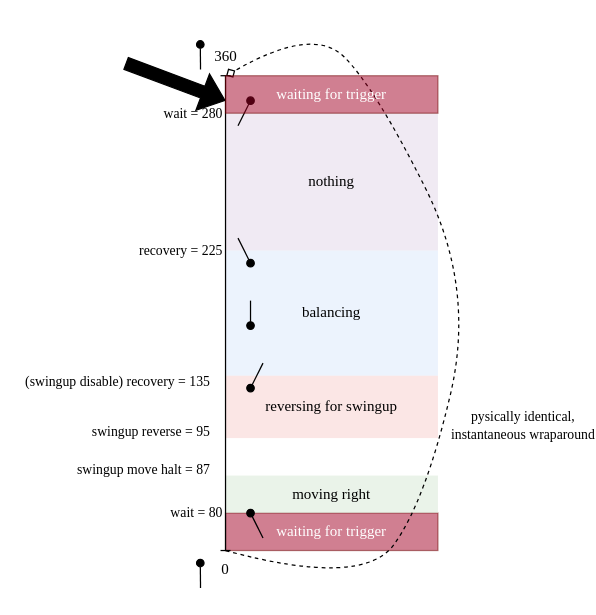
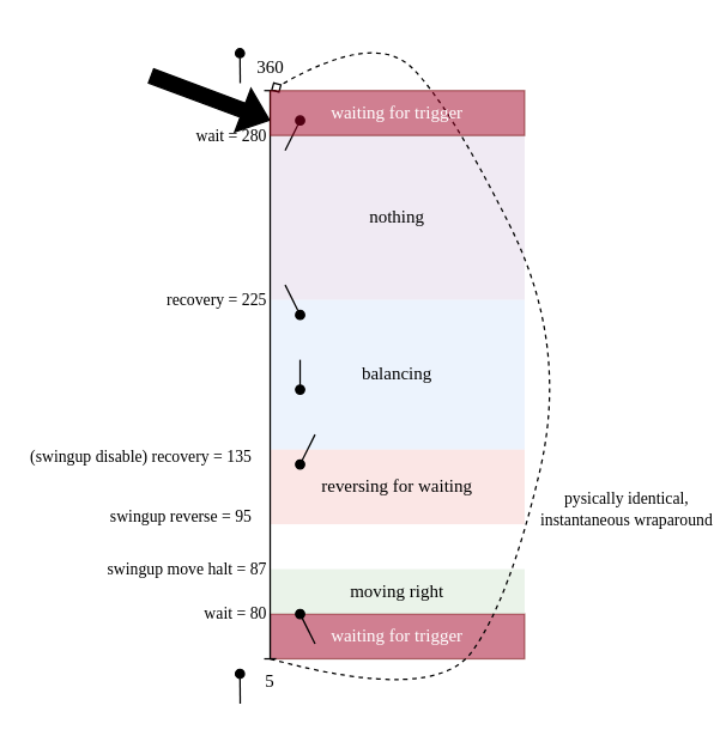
  <mxCell id="0" />
  <mxCell id="1" parent="0" />
  <mxCell id="2" value="waiting for trigger" style="rounded=0;whiteSpace=wrap;html=1;fontFamily=Computer Modern;fillColor=#a20025;strokeColor=#6F0000;opacity=50;fontColor=#ffffff;" parent="1" vertex="1"><mxGeometry x="180" y="410" width="170" height="30" as="geometry" /></mxCell>
  <mxCell id="3" value="nothing" style="rounded=0;whiteSpace=wrap;html=1;fontFamily=Computer Modern;fillColor=#e1d5e7;strokeColor=none;opacity=50;" parent="1" vertex="1"><mxGeometry x="180" y="90" width="170" height="110" as="geometry" /></mxCell>
  <mxCell id="4" value="moving right" style="rounded=0;whiteSpace=wrap;html=1;fontFamily=Computer Modern;fillColor=#d5e8d4;strokeColor=none;opacity=50;" parent="1" vertex="1"><mxGeometry x="180" y="380" width="170" height="30" as="geometry" /></mxCell>
- <mxCell id="5" value="reversing for swingup" style="rounded=0;whiteSpace=wrap;html=1;fontFamily=Computer Modern;fillColor=#f8cecc;strokeColor=none;opacity=50;" parent="1" vertex="1"><mxGeometry x="180" y="300" width="170" height="50" as="geometry" /></mxCell>
+ <mxCell id="5" value="reversing for waiting" style="rounded=0;whiteSpace=wrap;html=1;fontFamily=Computer Modern;fillColor=#f8cecc;strokeColor=none;opacity=50;" parent="1" vertex="1"><mxGeometry x="180" y="300" width="170" height="50" as="geometry" /></mxCell>
  <mxCell id="6" value="balancing" style="rounded=0;whiteSpace=wrap;html=1;fontFamily=Computer Modern;fillColor=#dae8fc;strokeColor=none;opacity=50;" parent="1" vertex="1"><mxGeometry x="180" y="200" width="170" height="100" as="geometry" /></mxCell>
  <mxCell id="7" value="" style="endArrow=baseDash;html=1;rounded=0;endFill=0;startArrow=baseDash;startFill=0;" parent="1" edge="1"><mxGeometry width="50" height="50" relative="1" as="geometry"><mxPoint x="180" y="440" as="sourcePoint" /><mxPoint x="180" y="60" as="targetPoint" /></mxGeometry></mxCell>
- <mxCell id="8" value="&lt;font face=&quot;Computer Modern&quot;&gt;0&lt;/font&gt;" style="text;html=1;strokeColor=none;fillColor=none;align=center;verticalAlign=middle;whiteSpace=wrap;rounded=0;" parent="1" vertex="1"><mxGeometry x="150" y="440" width="60" height="30" as="geometry" /></mxCell>
+ <mxCell id="8" value="&lt;font face=&quot;Computer Modern&quot;&gt;5&lt;/font&gt;" style="text;html=1;strokeColor=none;fillColor=none;align=center;verticalAlign=middle;whiteSpace=wrap;rounded=0;" parent="1" vertex="1"><mxGeometry x="150" y="440" width="60" height="30" as="geometry" /></mxCell>
  <mxCell id="9" value="&lt;font face=&quot;Computer Modern&quot;&gt;360&lt;/font&gt;" style="text;html=1;strokeColor=none;fillColor=none;align=center;verticalAlign=middle;whiteSpace=wrap;rounded=0;" parent="1" vertex="1"><mxGeometry x="150" y="30" width="61" height="30" as="geometry" /></mxCell>
  <mxCell id="10" value="" style="endArrow=oval;html=1;rounded=0;fontFamily=Computer Modern;endFill=1;" parent="1" edge="1"><mxGeometry width="50" height="50" relative="1" as="geometry"><mxPoint x="210" y="430" as="sourcePoint" /><mxPoint x="200" y="410" as="targetPoint" /></mxGeometry></mxCell>
  <mxCell id="11" value="" style="endArrow=oval;html=1;rounded=0;fontFamily=Computer Modern;endFill=1;" parent="1" edge="1"><mxGeometry width="50" height="50" relative="1" as="geometry"><mxPoint x="190" y="100" as="sourcePoint" /><mxPoint x="200" y="80" as="targetPoint" /></mxGeometry></mxCell>
  <mxCell id="12" value="" style="endArrow=oval;html=1;rounded=0;fontFamily=Computer Modern;endFill=1;" parent="1" edge="1"><mxGeometry width="50" height="50" relative="1" as="geometry"><mxPoint x="200" y="240" as="sourcePoint" /><mxPoint x="200" y="260" as="targetPoint" /></mxGeometry></mxCell>
  <mxCell id="13" value="" style="endArrow=oval;html=1;rounded=0;fontFamily=Computer Modern;endFill=1;" parent="1" edge="1"><mxGeometry width="50" height="50" relative="1" as="geometry"><mxPoint x="160" y="55" as="sourcePoint" /><mxPoint x="159.8" y="35" as="targetPoint" /></mxGeometry></mxCell>
- <mxCell id="14" value="&lt;span style=&quot;font-size: 11px;&quot;&gt;swingup move halt = 87&lt;/span&gt;" style="text;html=1;strokeColor=none;fillColor=none;align=right;verticalAlign=middle;whiteSpace=wrap;rounded=0;fontFamily=Computer Modern;" parent="1" vertex="1"><mxGeometry x="50" y="365" width="120" height="20" as="geometry" /></mxCell>
+ <mxCell id="14" value="&lt;span style=&quot;font-size: 11px;&quot;&gt;swingup move halt = 87&lt;/span&gt;" style="text;html=1;strokeColor=none;fillColor=none;align=right;verticalAlign=middle;whiteSpace=wrap;rounded=0;fontFamily=Computer Modern;" parent="1" vertex="1"><mxGeometry x="60" y="370" width="120" height="20" as="geometry" /></mxCell>
  <mxCell id="15" value="&lt;span style=&quot;font-size: 11px;&quot;&gt;swingup reverse = 95&lt;/span&gt;" style="text;html=1;strokeColor=none;fillColor=none;align=right;verticalAlign=middle;whiteSpace=wrap;rounded=0;fontFamily=Computer Modern;" parent="1" vertex="1"><mxGeometry x="50" y="335" width="120" height="20" as="geometry" /></mxCell>
  <mxCell id="16" value="&lt;span style=&quot;font-size: 11px;&quot;&gt;(swingup disable) recovery = 135&lt;/span&gt;" style="text;html=1;strokeColor=none;fillColor=none;align=right;verticalAlign=middle;whiteSpace=wrap;rounded=0;fontFamily=Computer Modern;" parent="1" vertex="1"><mxGeometry x="20" y="295" width="150" height="20" as="geometry" /></mxCell>
  <mxCell id="17" value="&lt;span style=&quot;font-size: 11px;&quot;&gt;recovery = 225&lt;/span&gt;" style="text;html=1;strokeColor=none;fillColor=none;align=right;verticalAlign=middle;whiteSpace=wrap;rounded=0;fontFamily=Computer Modern;" parent="1" vertex="1"><mxGeometry x="30" y="190" width="150" height="20" as="geometry" /></mxCell>
  <mxCell id="18" value="" style="endArrow=oval;html=1;rounded=0;fontFamily=Computer Modern;endFill=1;" parent="1" edge="1"><mxGeometry width="50" height="50" relative="1" as="geometry"><mxPoint x="190" y="190" as="sourcePoint" /><mxPoint x="200" y="210" as="targetPoint" /></mxGeometry></mxCell>
  <mxCell id="19" value="" style="endArrow=oval;html=1;rounded=0;fontFamily=Computer Modern;endFill=1;" parent="1" edge="1"><mxGeometry width="50" height="50" relative="1" as="geometry"><mxPoint x="210" y="290" as="sourcePoint" /><mxPoint x="200" y="310" as="targetPoint" /></mxGeometry></mxCell>
  <mxCell id="20" value="" style="curved=1;endArrow=diamond;html=1;rounded=0;fontFamily=Computer Modern;startArrow=none;startFill=0;exitX=0.5;exitY=0;exitDx=0;exitDy=0;entryX=0.5;entryY=1;entryDx=0;entryDy=0;dashed=1;endFill=0;" parent="1" source="8" target="9" edge="1"><mxGeometry width="50" height="50" relative="1" as="geometry"><mxPoint x="190" y="445" as="sourcePoint" /><mxPoint x="188" y="26" as="targetPoint" /><Array as="points"><mxPoint x="290" y="470" /><mxPoint x="340" y="400" /><mxPoint x="380" y="230" /><mxPoint x="300" y="70" /><mxPoint x="250" y="20" /></Array></mxGeometry></mxCell>
  <mxCell id="21" value="pysically identical,&lt;br&gt;instantaneous wraparound" style="edgeLabel;html=1;align=center;verticalAlign=middle;resizable=0;points=[];fontFamily=Computer Modern;" parent="20" vertex="1" connectable="0"><mxGeometry x="0.125" y="9" relative="1" as="geometry"><mxPoint x="55" y="125" as="offset" /></mxGeometry></mxCell>
  <mxCell id="22" value="" style="endArrow=oval;html=1;rounded=0;fontFamily=Computer Modern;endFill=1;" parent="1" edge="1"><mxGeometry width="50" height="50" relative="1" as="geometry"><mxPoint x="160" y="470" as="sourcePoint" /><mxPoint x="159.8" as="targetPoint" y="450" /></mxGeometry></mxCell>
  <mxCell id="23" value="" style="endArrow=classic;html=1;rounded=0;fontFamily=Computer Modern;curved=1;shape=flexArrow;fillColor=#000000;" parent="1" edge="1"><mxGeometry width="50" height="50" relative="1" as="geometry"><mxPoint x="100" y="50" as="sourcePoint" /><mxPoint x="180" y="80" as="targetPoint" /></mxGeometry></mxCell>
  <mxCell id="24" value="&lt;span style=&quot;font-size: 11px;&quot;&gt;wait = 80&lt;/span&gt;" style="text;html=1;strokeColor=none;fillColor=none;align=right;verticalAlign=middle;whiteSpace=wrap;rounded=0;fontFamily=Computer Modern;" parent="1" vertex="1"><mxGeometry x="60" y="400" width="120" height="20" as="geometry" /></mxCell>
  <mxCell id="25" value="waiting for trigger" style="rounded=0;whiteSpace=wrap;html=1;fontFamily=Computer Modern;fillColor=#a20025;strokeColor=#6F0000;opacity=50;fontColor=#ffffff;" parent="1" vertex="1"><mxGeometry x="180" y="60" width="170" height="30" as="geometry" /></mxCell>
  <mxCell id="26" value="&lt;span style=&quot;font-size: 11px;&quot;&gt;wait = 280&lt;/span&gt;" style="text;html=1;strokeColor=none;fillColor=none;align=right;verticalAlign=middle;whiteSpace=wrap;rounded=0;fontFamily=Computer Modern;" parent="1" vertex="1"><mxGeometry x="60" y="80" width="120" height="20" as="geometry" /></mxCell>
